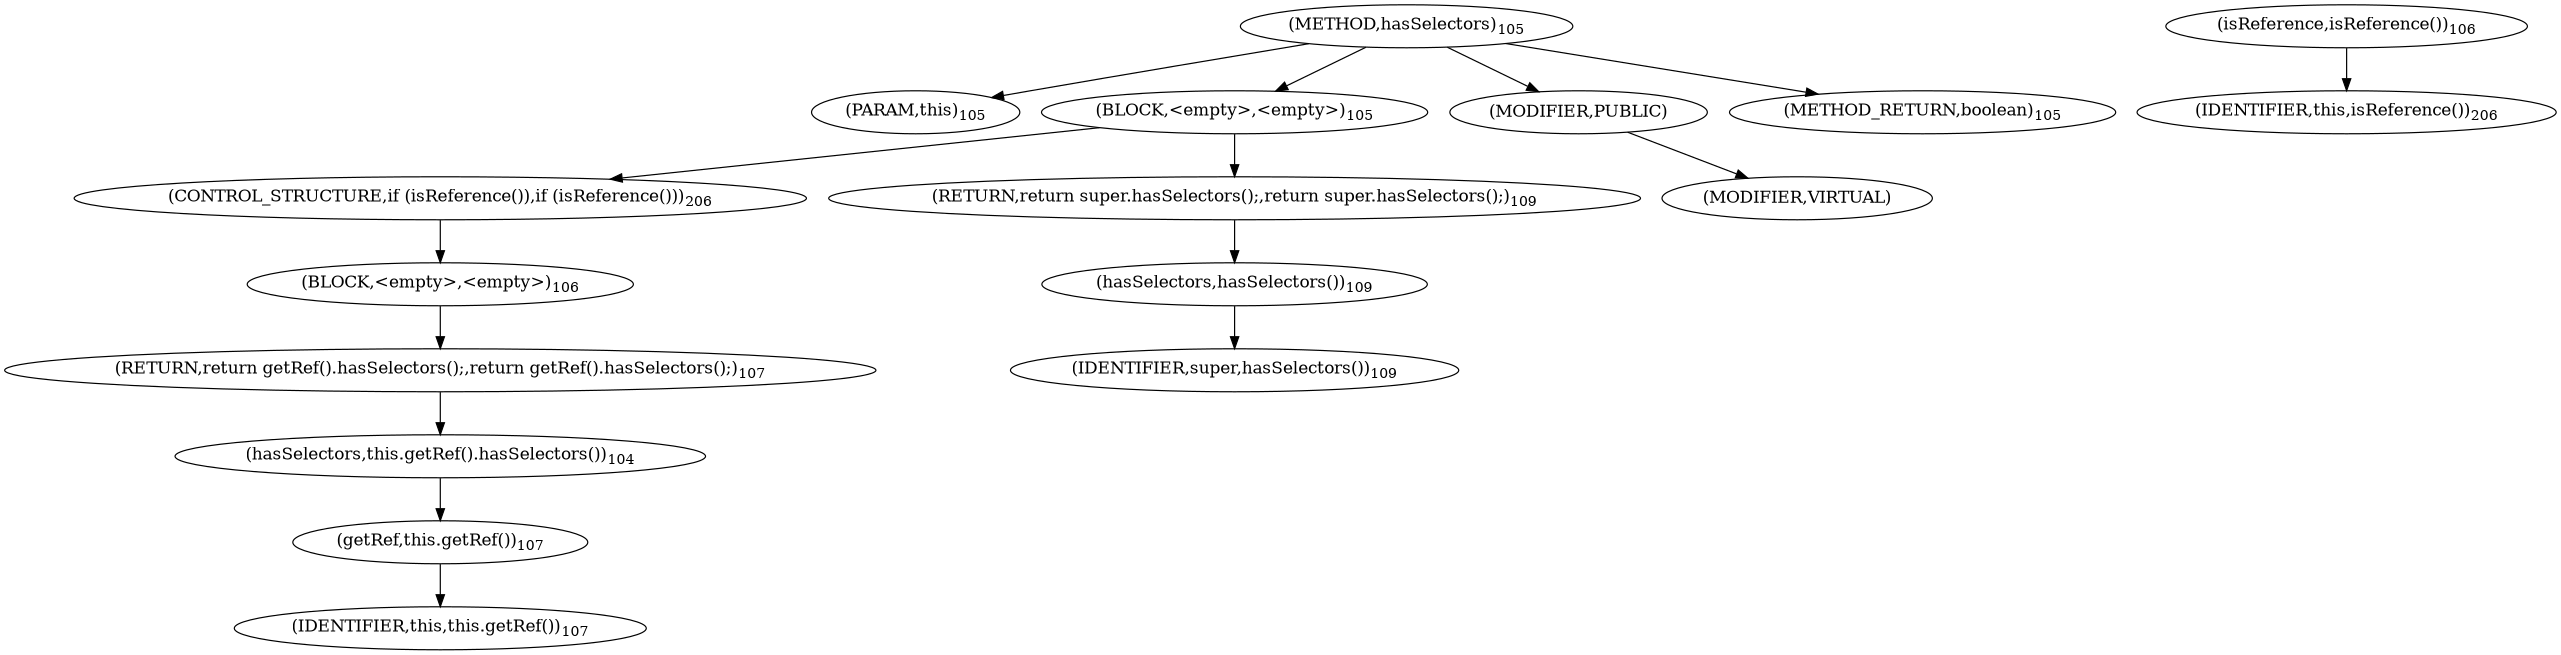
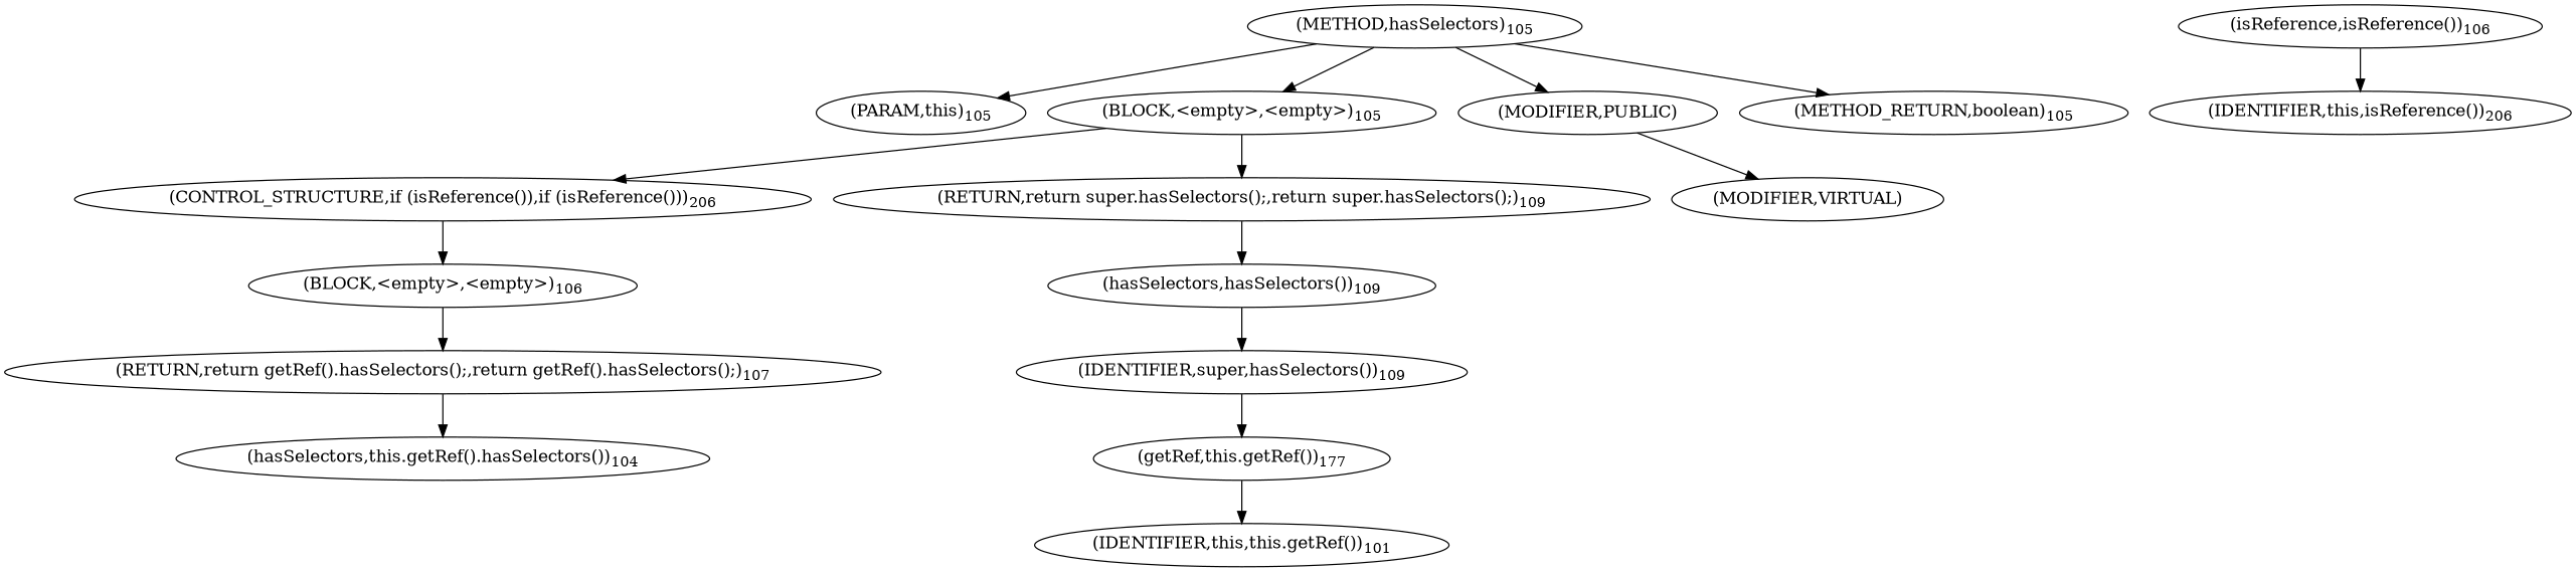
  digraph {
    n1 [label=<(METHOD,hasSelectors)<SUB>105</SUB>>]
    n2 [label=<(PARAM,this)<SUB>105</SUB>>]
    n3 [label=<(BLOCK,&lt;empty&gt;,&lt;empty&gt;)<SUB>105</SUB>>]
    n4 [label=<(MODIFIER,PUBLIC)>]
    n5 [label=<(METHOD_RETURN,boolean)<SUB>105</SUB>>]
    n6 [label=<(CONTROL_STRUCTURE,if (isReference()),if (isReference()))<SUB>206</SUB>>]
    n7 [label=<(RETURN,return super.hasSelectors();,return super.hasSelectors();)<SUB>109</SUB>>]
    n8 [label=<(MODIFIER,VIRTUAL)>]
    n9 [label=<(BLOCK,&lt;empty&gt;,&lt;empty&gt;)<SUB>106</SUB>>]
    n10 [label=<(hasSelectors,hasSelectors())<SUB>109</SUB>>]
    n11 [label=<(isReference,isReference())<SUB>106</SUB>>]
    n12 [label=<(IDENTIFIER,this,isReference())<SUB>206</SUB>>]
    n13 [label=<(RETURN,return getRef().hasSelectors();,return getRef().hasSelectors();)<SUB>107</SUB>>]
    n14 [label=<(hasSelectors,this.getRef().hasSelectors())<SUB>104</SUB>>]
-   n15 [label=<(getRef,this.getRef())<SUB>107</SUB>>]
-   n16 [label=<(IDENTIFIER,this,this.getRef())<SUB>107</SUB>>]
+   n15 [label=<(getRef,this.getRef())<SUB>177</SUB>>]
+   n16 [label=<(IDENTIFIER,this,this.getRef())<SUB>101</SUB>>]
    n17 [label=<(IDENTIFIER,super,hasSelectors())<SUB>109</SUB>>]
    n1 -> n2
    n1 -> n3
    n1 -> n4
    n1 -> n5
    n3 -> n6
    n3 -> n7
    n4 -> n8
    n6 -> n9
    n7 -> n10
    n9 -> n13
    n10 -> n17
    n11 -> n12
    n13 -> n14
-   n14 -> n15
+   n17 -> n15
    n15 -> n16
  }
